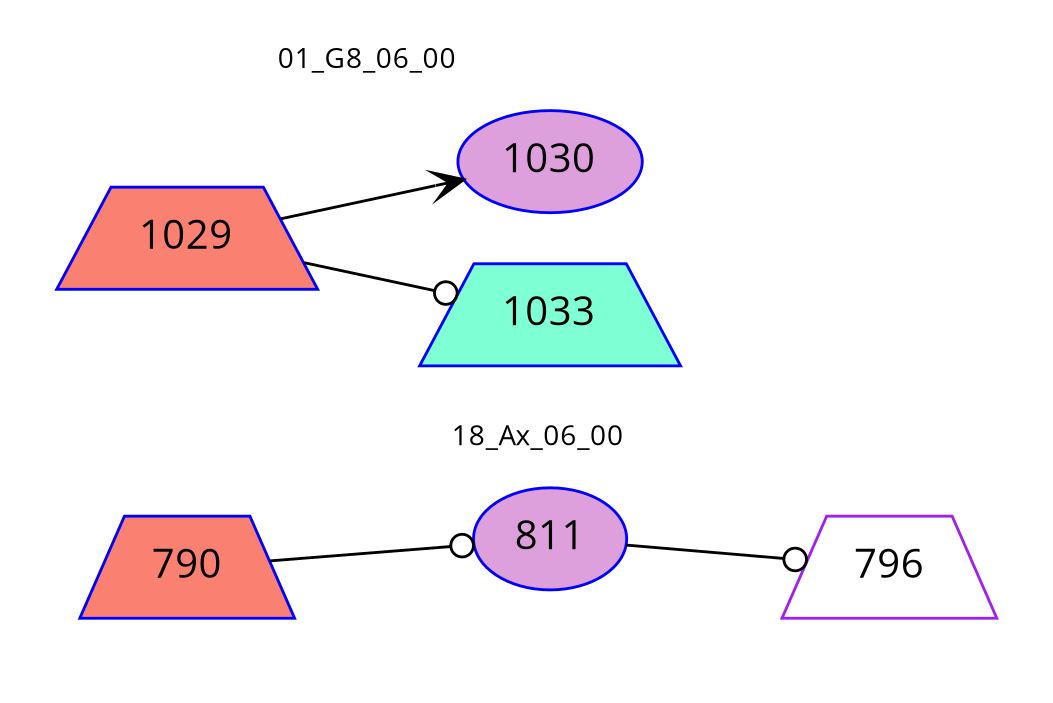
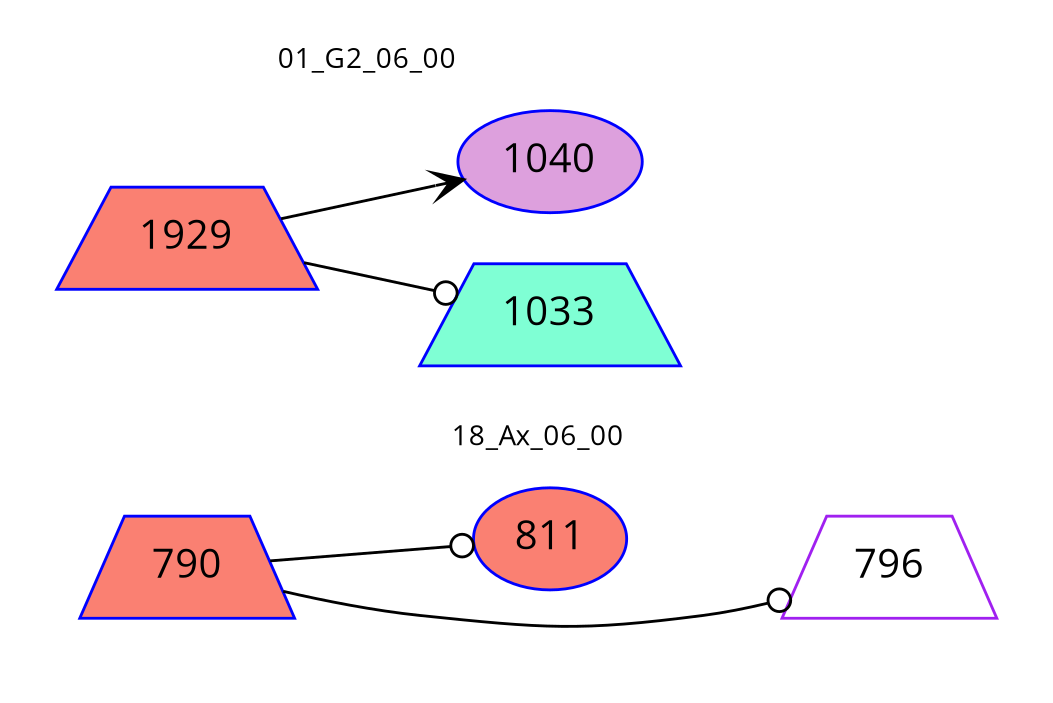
  digraph {
    fontname="Open Sans"
    rankdir=LR
    node [color=blue fillcolor=salmon fontname="Open Sans" shape=trapezium style=filled]
    edge [arrowhead=odot color=black fontname="Open Sans"]
    n1 [label=790]
    n2 [color=purple fillcolor=white label=796]
-   n3 [fillcolor=plum label=811 shape=ellipse]
-   n4 [label=1029]
+   n3 [label=811 shape=ellipse]
+   n4 [label=1929]
    n5 [fillcolor=aquamarine label=1033]
-   n6 [fillcolor=plum label=1030 shape=ellipse]
+   n6 [fillcolor=plum label=1040 shape=ellipse]
    subgraph cluster_1 {
      color=white
      fontsize=10
      label="18_Ax_06_00"
      n1
      n2
      n3
    }
    subgraph cluster_2 {
      color=white
      fontsize=10
-     label="01_G8_06_00"
+     label="01_G2_06_00"
      n4
      n5
      n6
    }
-   n3 -> n2
+   n1 -> n2
    n1 -> n3
    n4 -> n5
    n4 -> n6 [arrowhead=vee]
  }
